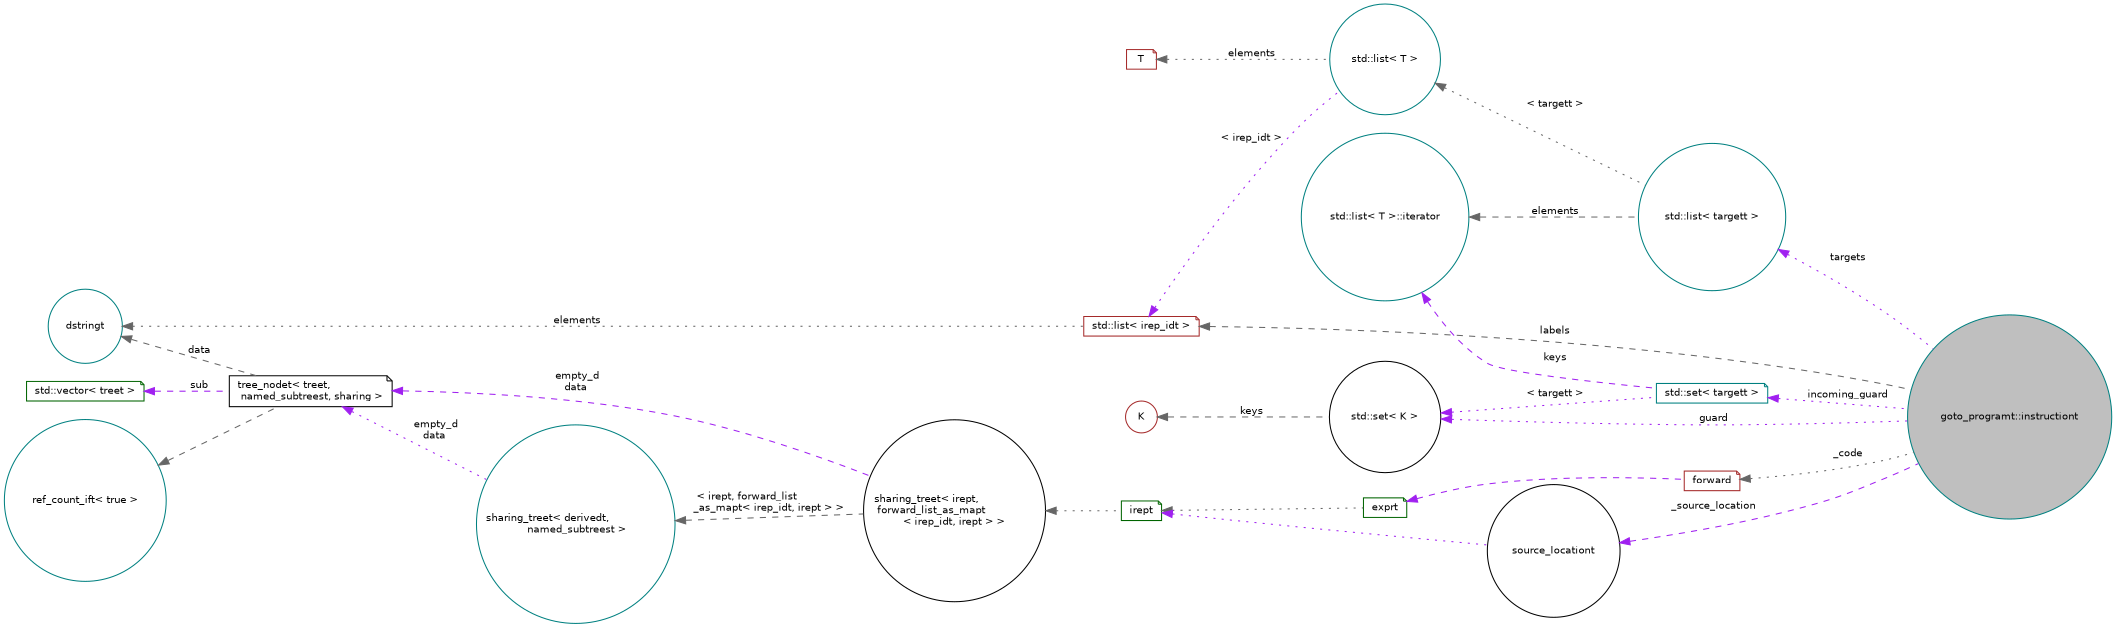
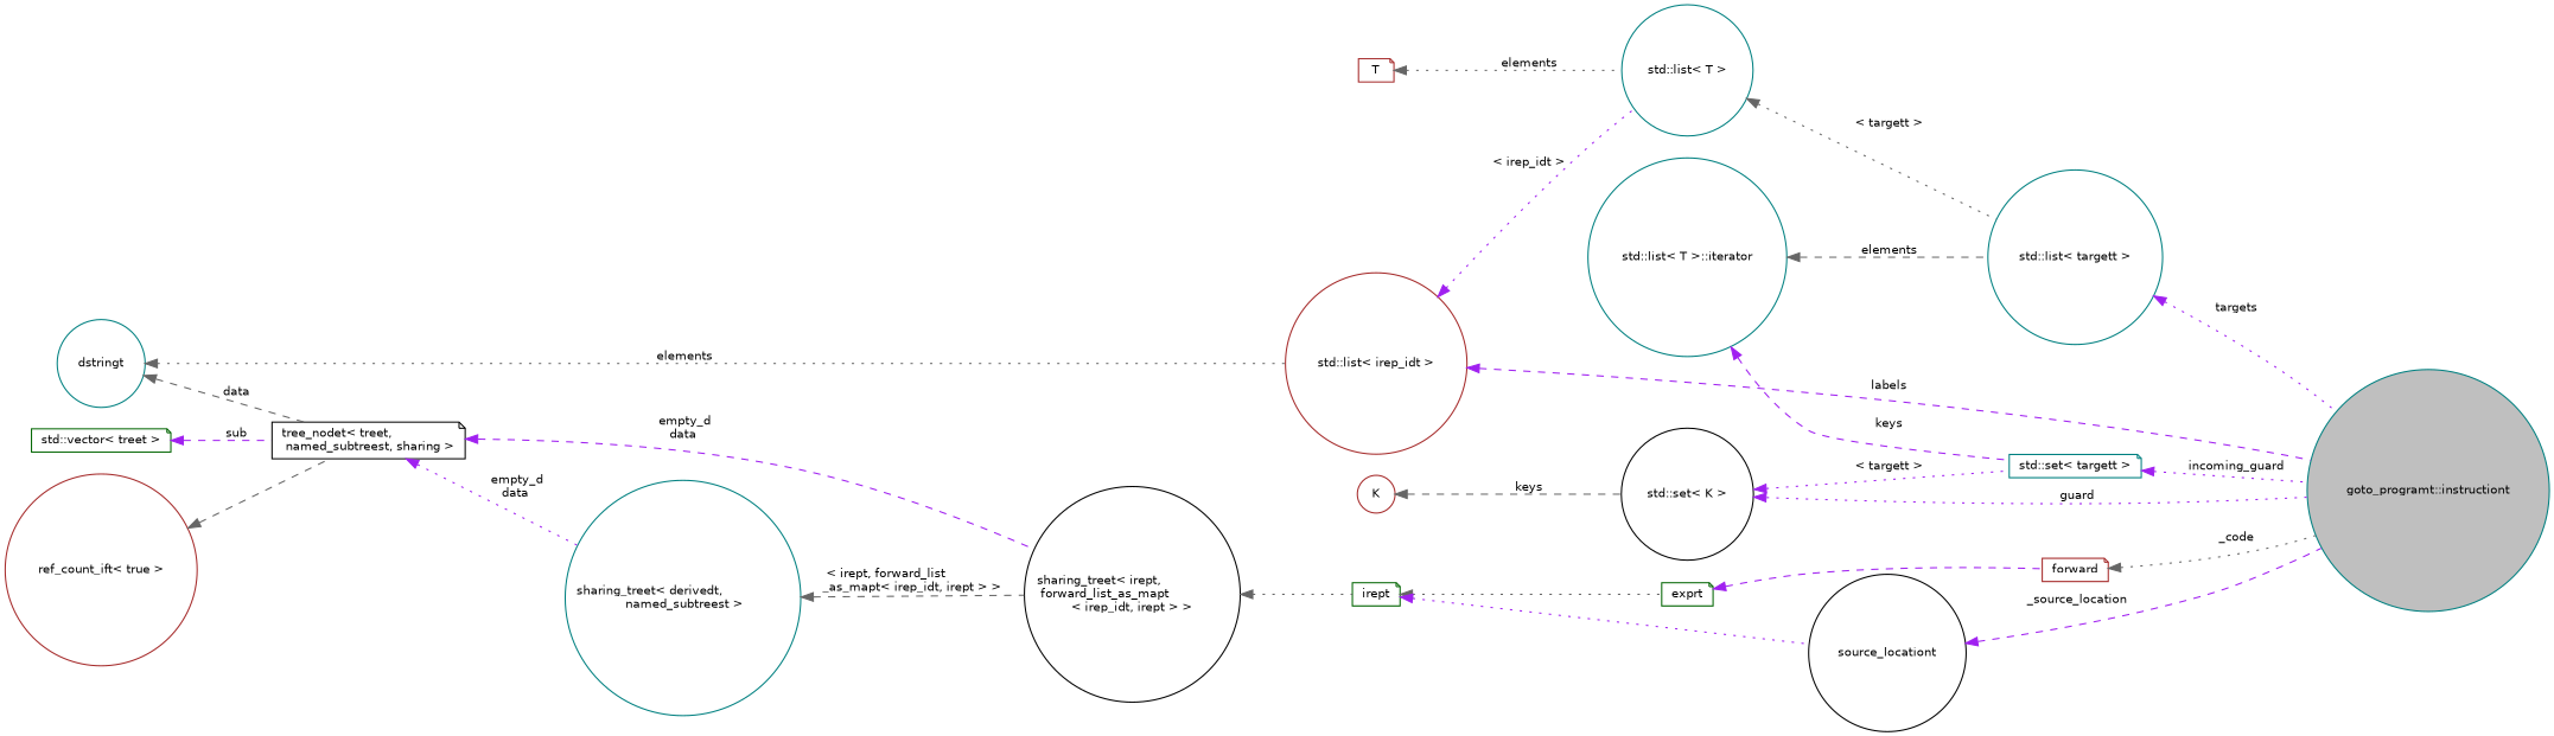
  digraph {
    rankdir=LR
    node [color=teal fontname=Helvetica fontsize=10 shape=circle]
    edge [color=purple dir=back fontname=Helvetica fontsize=10 labelfontname=Helvetica labelfontsize=10 style=dotted]
    n1 [fillcolor=grey75 fontcolor=black height=0.2 label="goto_programt::instructiont" style=filled width=0.4]
    n2 [height=0.2 label="std::list\< targett \>" width=0.4]
    n3 [height=0.2 label="std::list\< T \>::iterator" width=0.4]
    n4 [height=0.2 label="std::set\< targett \>" shape=note width=0.4]
    n5 [height=0.2 label="std::list\< T \>" width=0.4]
-   n6 [color=brown height=0.2 label="std::list\< irep_idt \>" shape=note width=0.4]
+   n6 [color=brown height=0.2 label="std::list\< irep_idt \>" width=0.4]
    n7 [color=brown height=0.2 label=T shape=note width=0.4]
    n8 [color=brown height=0.2 label=forward shape=note width=0.4]
    n9 [color=darkgreen height=0.2 label=exprt shape=note width=0.4]
    n10 [color=darkgreen height=0.2 label=irept shape=note width=0.4]
    n11 [color=black height=0.2 label=source_locationt width=0.4]
    n12 [color=black height=0.2 label="sharing_treet\< irept,\l forward_list_as_mapt\l\< irep_idt, irept \> \>" width=0.4]
    n13 [color=black height=0.2 label="tree_nodet\< treet,\l named_subtreest, sharing \>" shape=note width=0.4]
    n14 [height=0.2 label="sharing_treet\< derivedt,\l named_subtreest \>" width=0.4]
-   n15 [height=0.2 label="ref_count_ift\< true \>" width=0.4]
+   n15 [color=brown height=0.2 label="ref_count_ift\< true \>" width=0.4]
    n16 [color=darkgreen height=0.2 label="std::vector\< treet \>" shape=note width=0.4]
    n17 [height=0.2 label=dstringt width=0.4]
    n18 [color=black height=0.2 label="std::set\< K \>" width=0.4]
    n19 [color=brown height=0.2 label=K width=0.4]
    n2 -> n1 [label=" targets"]
    n3 -> n2 [color=gray40 label=" elements" style=dashed]
    n3 -> n4 [label=" keys" style=dashed]
    n4 -> n1 [label=" incoming_guard"]
    n5 -> n2 [color=gray40 label=" \< targett \>"]
-   n6 -> n1 [color=gray40 label=" labels" style=dashed]
+   n6 -> n1 [label=" labels" style=dashed]
    n6 -> n5 [label=" \< irep_idt \>"]
    n7 -> n5 [color=gray40 label=" elements"]
    n8 -> n1 [color=gray40 label=" _code"]
    n9 -> n8 [style=dashed]
    n10 -> n9 [color=gray40]
    n10 -> n11
    n11 -> n1 [label=" _source_location" style=dashed]
    n12 -> n10 [color=gray40]
    n13 -> n12 [label=" empty_d\ndata" style=dashed]
    n13 -> n14 [label=" empty_d\ndata"]
    n14 -> n12 [color=gray40 label=" \< irept, forward_list\l_as_mapt\< irep_idt, irept \> \>" style=dashed]
    n15 -> n13 [color=gray40 style=dashed]
    n16 -> n13 [label=" sub" style=dashed]
    n17 -> n6 [color=gray40 label=" elements"]
    n17 -> n13 [color=gray40 label=" data" style=dashed]
    n18 -> n1 [label=" guard"]
    n18 -> n4 [label=" \< targett \>"]
    n19 -> n18 [color=gray40 label=" keys" style=dashed]
  }
